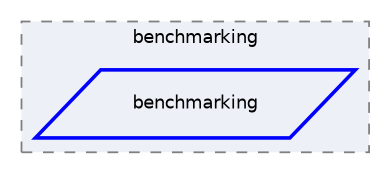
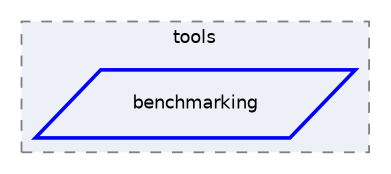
  digraph {
    compound=true
    n1 [color=blue fillcolor="#edf0f7" fontname=Helvetica fontsize=10 height=0.2 label=benchmarking shape=parallelogram style="filled,bold" width=0.4]
    subgraph cluster_1 {
      bgcolor="#edf0f7"
      fontname=Helvetica
      fontsize=10
-     label=benchmarking
+     label=tools
      pencolor=grey50
      style="filled,dashed"
      n1
    }
  }
